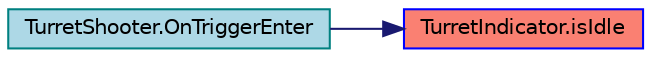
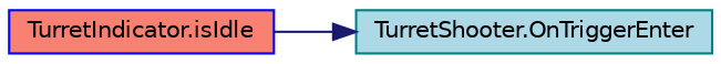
  digraph {
    rankdir=RL
    node [fontname=Helvetica fontsize=10 shape=record style=filled]
    n1 [color=blue fillcolor=salmon fontcolor=black height=0.2 label="TurretIndicator.isIdle" width=0.4]
    n2 [color=teal fillcolor=lightblue height=0.2 label="TurretShooter.OnTriggerEnter" width=0.4]
-   n1 -> n2 [color=midnightblue dir=back fontname=Helvetica fontsize=10 labelfontname=Helvetica labelfontsize=10 style=solid]
+   n2 -> n1 [color=midnightblue dir=back fontname=Helvetica fontsize=10 labelfontname=Helvetica labelfontsize=10 style=solid]
  }
